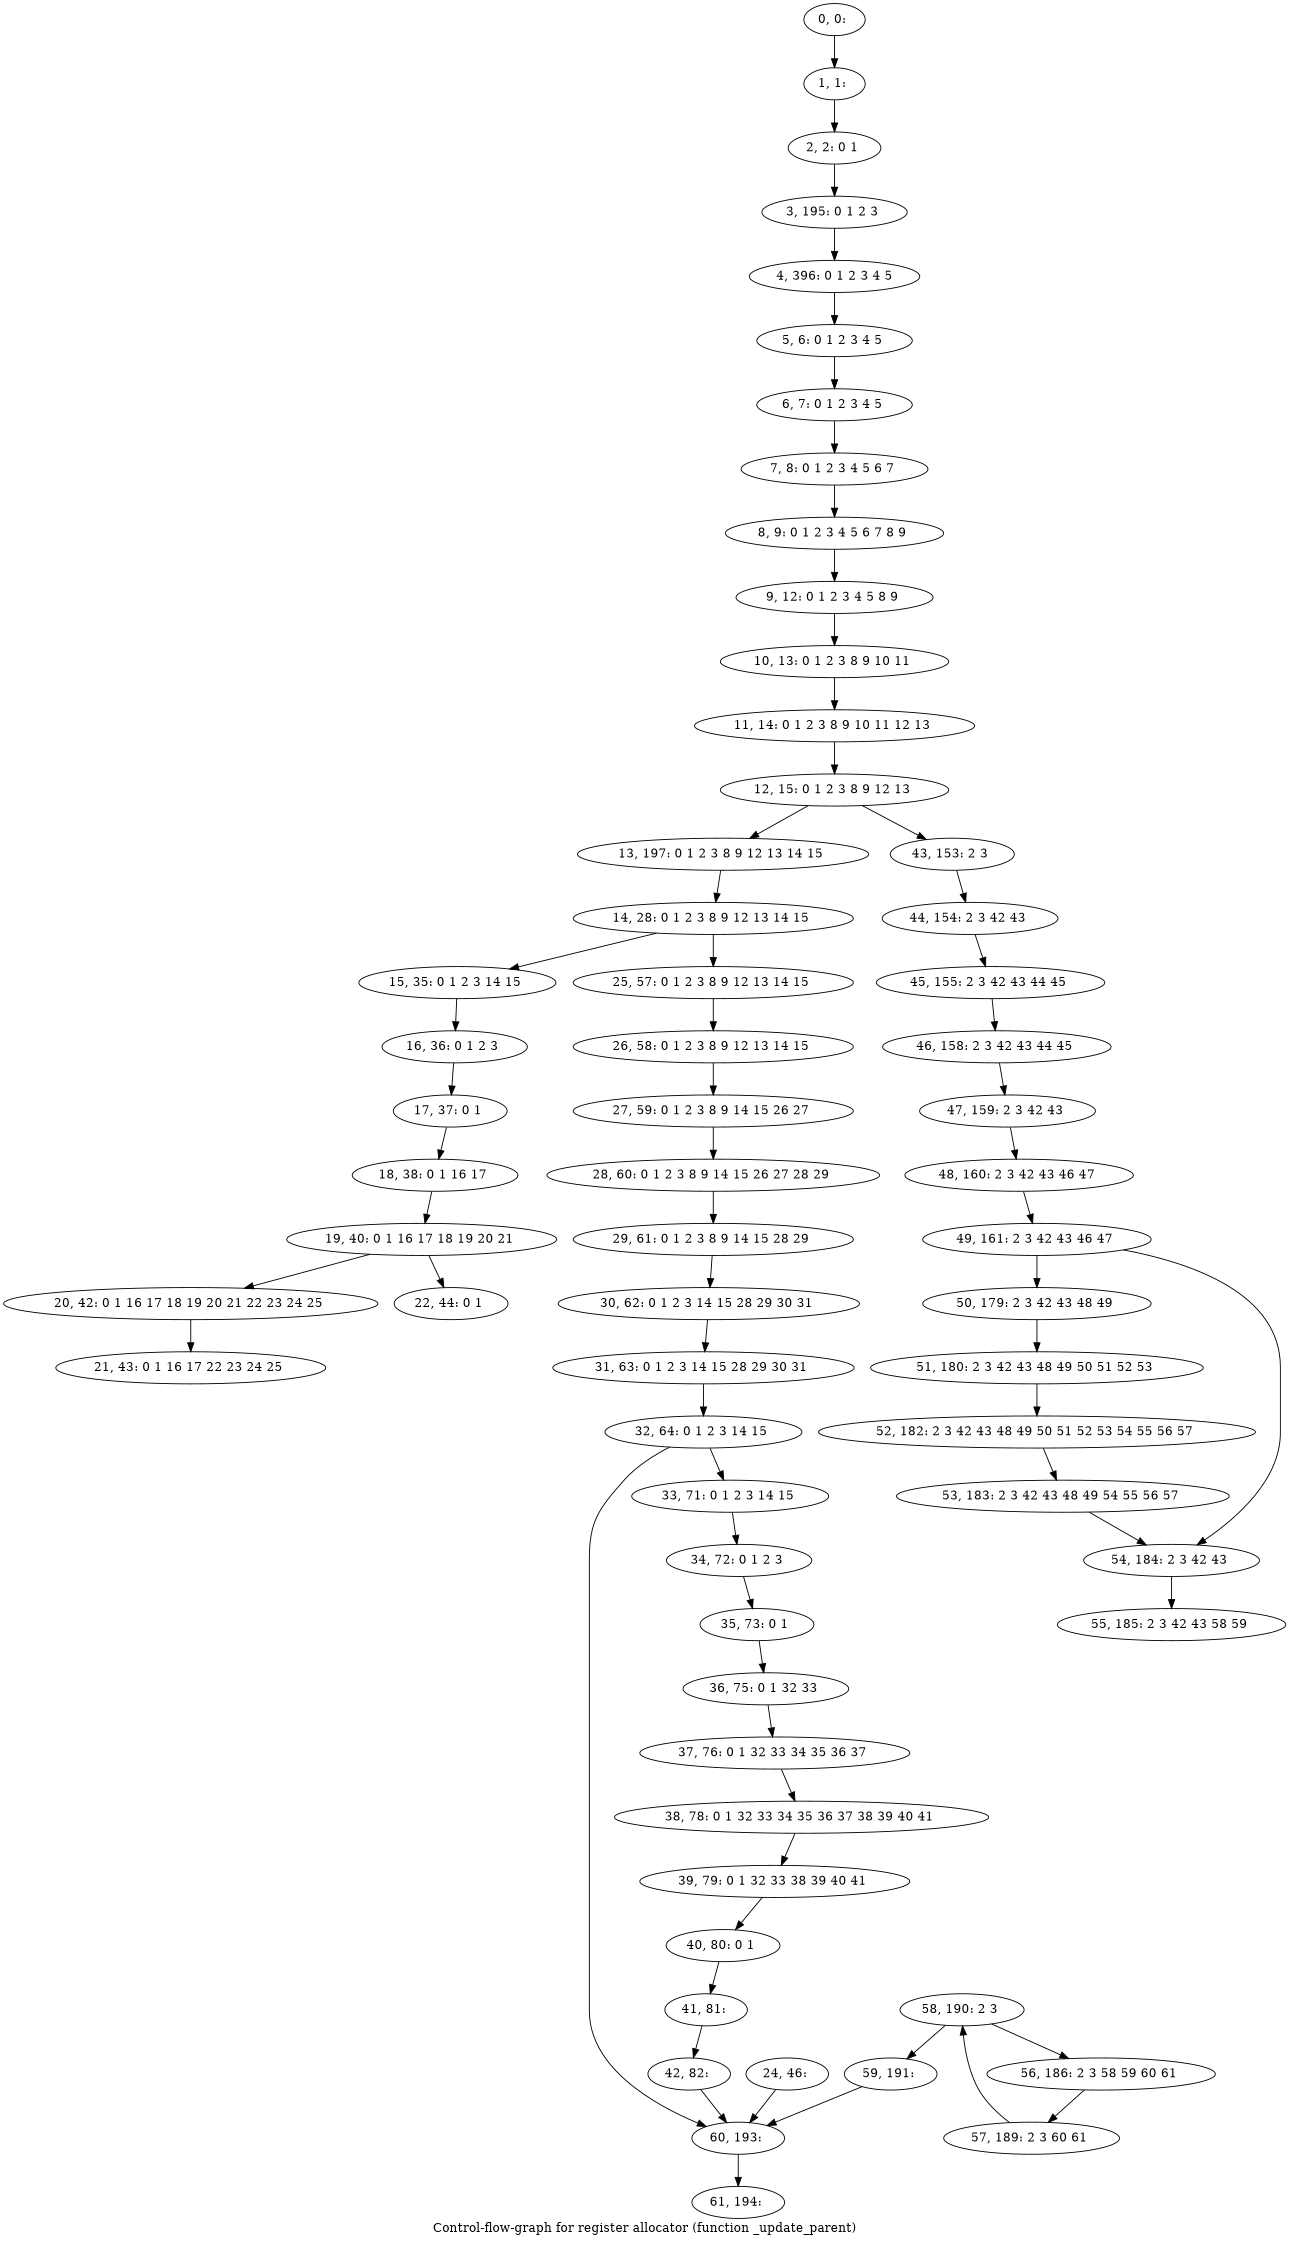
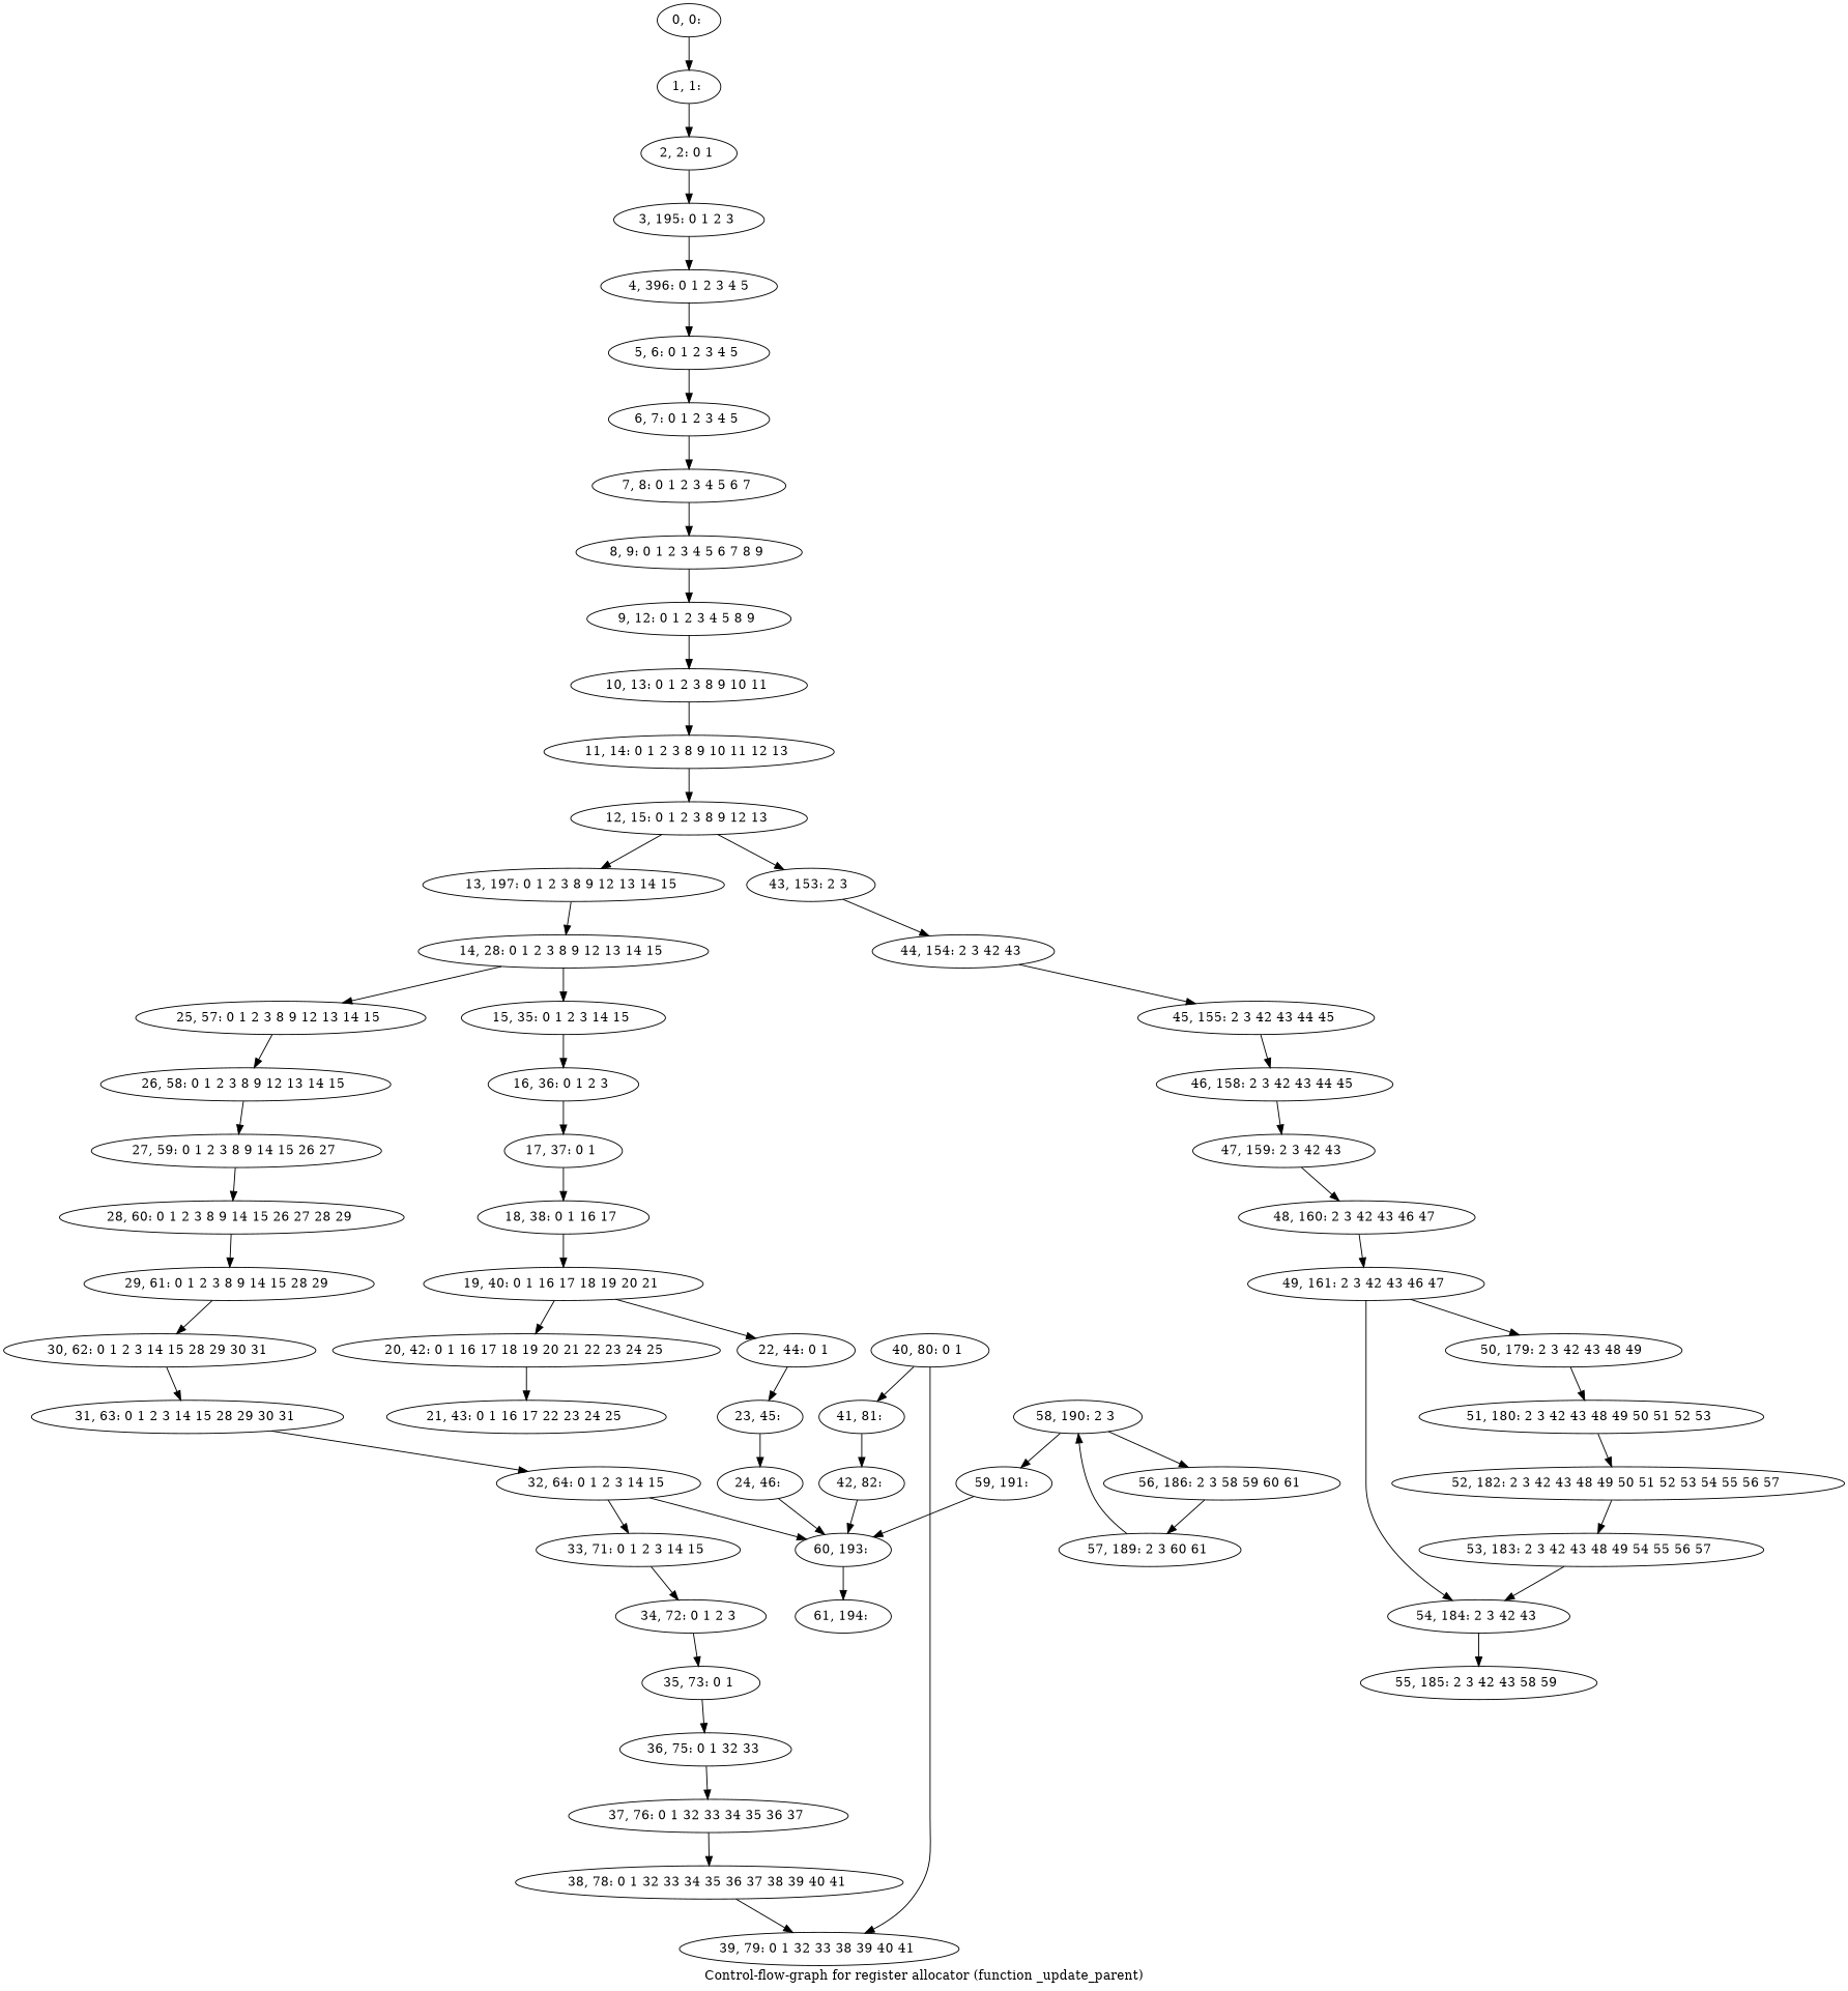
  digraph {
    label="Control-flow-graph for register allocator (function _update_parent)"
    n1 [label="0, 0: "]
    n2 [label="1, 1: "]
    n3 [label="2, 2: 0 1 "]
    n4 [label="3, 195: 0 1 2 3 "]
    n5 [label="4, 396: 0 1 2 3 4 5"]
    n6 [label="5, 6: 0 1 2 3 4 5 "]
    n7 [label="6, 7: 0 1 2 3 4 5 "]
    n8 [label="7, 8: 0 1 2 3 4 5 6 7 "]
    n9 [label="8, 9: 0 1 2 3 4 5 6 7 8 9 "]
    n10 [label="9, 12: 0 1 2 3 4 5 8 9 "]
    n11 [label="10, 13: 0 1 2 3 8 9 10 11 "]
    n12 [label="11, 14: 0 1 2 3 8 9 10 11 12 13 "]
    n13 [label="12, 15: 0 1 2 3 8 9 12 13 "]
    n14 [label="13, 197: 0 1 2 3 8 9 12 13 14 15 "]
    n15 [label="43, 153: 2 3 "]
    n16 [label="14, 28: 0 1 2 3 8 9 12 13 14 15 "]
    n17 [label="44, 154: 2 3 42 43 "]
    n18 [label="15, 35: 0 1 2 3 14 15 "]
    n19 [label="25, 57: 0 1 2 3 8 9 12 13 14 15 "]
    n20 [label="16, 36: 0 1 2 3 "]
    n21 [label="26, 58: 0 1 2 3 8 9 12 13 14 15 "]
    n22 [label="17, 37: 0 1 "]
    n23 [label="18, 38: 0 1 16 17 "]
    n24 [label="19, 40: 0 1 16 17 18 19 20 21 "]
    n25 [label="20, 42: 0 1 16 17 18 19 20 21 22 23 24 25 "]
    n26 [label="22, 44: 0 1 "]
    n27 [label="21, 43: 0 1 16 17 22 23 24 25 "]
+   n28 [label="23, 45: "]
    n29 [label="24, 46: "]
    n30 [label="60, 193: "]
    n31 [label="61, 194: "]
    n32 [label="27, 59: 0 1 2 3 8 9 14 15 26 27 "]
    n33 [label="28, 60: 0 1 2 3 8 9 14 15 26 27 28 29 "]
    n34 [label="29, 61: 0 1 2 3 8 9 14 15 28 29 "]
    n35 [label="30, 62: 0 1 2 3 14 15 28 29 30 31 "]
    n36 [label="31, 63: 0 1 2 3 14 15 28 29 30 31 "]
    n37 [label="32, 64: 0 1 2 3 14 15 "]
    n38 [label="33, 71: 0 1 2 3 14 15 "]
    n39 [label="34, 72: 0 1 2 3 "]
    n40 [label="35, 73: 0 1 "]
    n41 [label="36, 75: 0 1 32 33 "]
    n42 [label="37, 76: 0 1 32 33 34 35 36 37 "]
    n43 [label="38, 78: 0 1 32 33 34 35 36 37 38 39 40 41 "]
    n44 [label="39, 79: 0 1 32 33 38 39 40 41 "]
    n45 [label="40, 80: 0 1 "]
    n46 [label="41, 81: "]
    n47 [label="42, 82: "]
    n48 [label="45, 155: 2 3 42 43 44 45 "]
    n49 [label="46, 158: 2 3 42 43 44 45 "]
    n50 [label="47, 159: 2 3 42 43 "]
    n51 [label="48, 160: 2 3 42 43 46 47 "]
    n52 [label="49, 161: 2 3 42 43 46 47 "]
    n53 [label="50, 179: 2 3 42 43 48 49 "]
    n54 [label="54, 184: 2 3 42 43 "]
    n55 [label="51, 180: 2 3 42 43 48 49 50 51 52 53 "]
    n56 [label="55, 185: 2 3 42 43 58 59 "]
    n57 [label="52, 182: 2 3 42 43 48 49 50 51 52 53 54 55 56 57 "]
    n58 [label="53, 183: 2 3 42 43 48 49 54 55 56 57 "]
    n59 [label="56, 186: 2 3 58 59 60 61 "]
    n60 [label="57, 189: 2 3 60 61 "]
    n61 [label="58, 190: 2 3 "]
    n62 [label="59, 191: "]
    n1 -> n2
    n2 -> n3
    n3 -> n4
    n4 -> n5
    n5 -> n6
    n6 -> n7
    n7 -> n8
    n8 -> n9
    n9 -> n10
    n10 -> n11
    n11 -> n12
    n12 -> n13
    n13 -> n14
    n13 -> n15
    n14 -> n16
    n15 -> n17
    n16 -> n18
    n16 -> n19
    n17 -> n48
    n18 -> n20
    n19 -> n21
    n20 -> n22
    n21 -> n32
    n22 -> n23
    n23 -> n24
    n24 -> n25
    n24 -> n26
    n25 -> n27
+   n26 -> n28
+   n28 -> n29
    n29 -> n30
    n30 -> n31
    n32 -> n33
    n33 -> n34
    n34 -> n35
    n35 -> n36
    n36 -> n37
    n37 -> n30
    n37 -> n38
    n38 -> n39
    n39 -> n40
    n40 -> n41
    n41 -> n42
    n42 -> n43
    n43 -> n44
-   n44 -> n45
+   n45 -> n44
    n45 -> n46
    n46 -> n47
    n47 -> n30
    n48 -> n49
    n49 -> n50
    n50 -> n51
    n51 -> n52
    n52 -> n53
    n52 -> n54
    n53 -> n55
    n54 -> n56
    n55 -> n57
    n57 -> n58
    n58 -> n54
    n59 -> n60
    n60 -> n61
    n61 -> n59
    n61 -> n62
    n62 -> n30
  }
